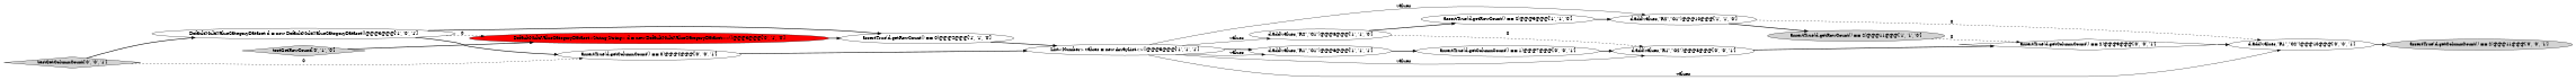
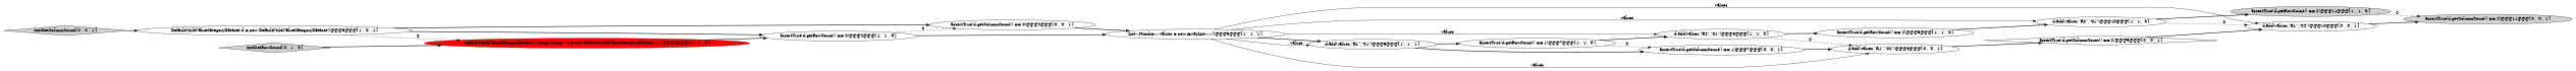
  digraph {
    rankdir=LR
    node [fillcolor=white shape=ellipse style=filled]
    edge [style=bold]
    n1 [label="d.add(values,\"R2\",\"C1\")@@@10@@@['1', '1', '0']"]
    n2 [label="d.add(values,\"R1\",\"C2\")@@@10@@@['0', '0', '1']"]
    n3 [fillcolor=lightgray label="assertTrue(d.getRowCount() == 2)@@@11@@@['1', '1', '0']"]
    n4 [fillcolor=lightgray label="assertTrue(d.getColumnCount() == 2)@@@11@@@['0', '0', '1']"]
    n5 [label="assertTrue(d.getRowCount() == 2)@@@9@@@['1', '1', '0']"]
    n6 [label="assertTrue(d.getColumnCount() == 2)@@@9@@@['0', '0', '1']" shape=diamond]
    n7 [label="DefaultMultiValueCategoryDataset d = new DefaultMultiValueCategoryDataset()@@@3@@@['1', '0', '1']"]
    n8 [label="assertTrue(d.getRowCount() == 0)@@@4@@@['1', '1', '0']"]
    n9 [label="assertTrue(d.getColumnCount() == 0)@@@4@@@['0', '0', '1']"]
    n10 [fillcolor=red label="DefaultMultiValueCategoryDataset<String,String> d = new DefaultMultiValueCategoryDataset<>()@@@3@@@['0', '1', '0']"]
    n11 [label="List<Number> values = new ArrayList<>()@@@5@@@['1', '1', '1']"]
    n12 [label="d.add(values,\"R2\",\"C1\")@@@8@@@['1', '1', '0']"]
    n13 [label="d.add(values,\"R1\",\"C2\")@@@8@@@['0', '0', '1']"]
    n14 [label="d.add(values,\"R1\",\"C1\")@@@6@@@['1', '1', '1']"]
    n15 [fillcolor=lightgray label="testGetColumnCount['0', '0', '1']" shape=diamond]
+   n16 [label="assertTrue(d.getRowCount() == 1)@@@7@@@['1', '1', '0']"]
    n17 [label="assertTrue(d.getColumnCount() == 1)@@@7@@@['0', '0', '1']"]
    n18 [fillcolor=lightgray label="testGetRowCount['0', '1', '0']" shape=diamond]
    n1 -> n2 [label=0 style=dashed]
    n1 -> n3
    n2 -> n4
-   n3 -> n6 [label=0 style=dashed]
+   n3 -> n4 [label=0 style=dashed]
    n5 -> n1
    n6 -> n2
    n7 -> n8
    n7 -> n9
    n7 -> n10 [label=0 style=dashed]
-   n15 -> n9 [label=0 style=dashed]
+   n8 -> n9 [label=0 style=dashed]
    n8 -> n11
    n9 -> n11
    n10 -> n8
    n11 -> n1 [label=values style=solid]
    n11 -> n2 [label=values style=solid]
    n11 -> n12 [label=values style=solid]
    n11 -> n13 [label=values style=solid]
    n11 -> n14
    n11 -> n14 [label=values style=solid]
    n12 -> n5
    n12 -> n13 [label=0 style=dashed]
    n13 -> n6
+   n14 -> n16
    n14 -> n17
    n15 -> n7
+   n16 -> n12
+   n16 -> n17 [label=0 style=dashed]
    n17 -> n13
    n18 -> n10
  }
